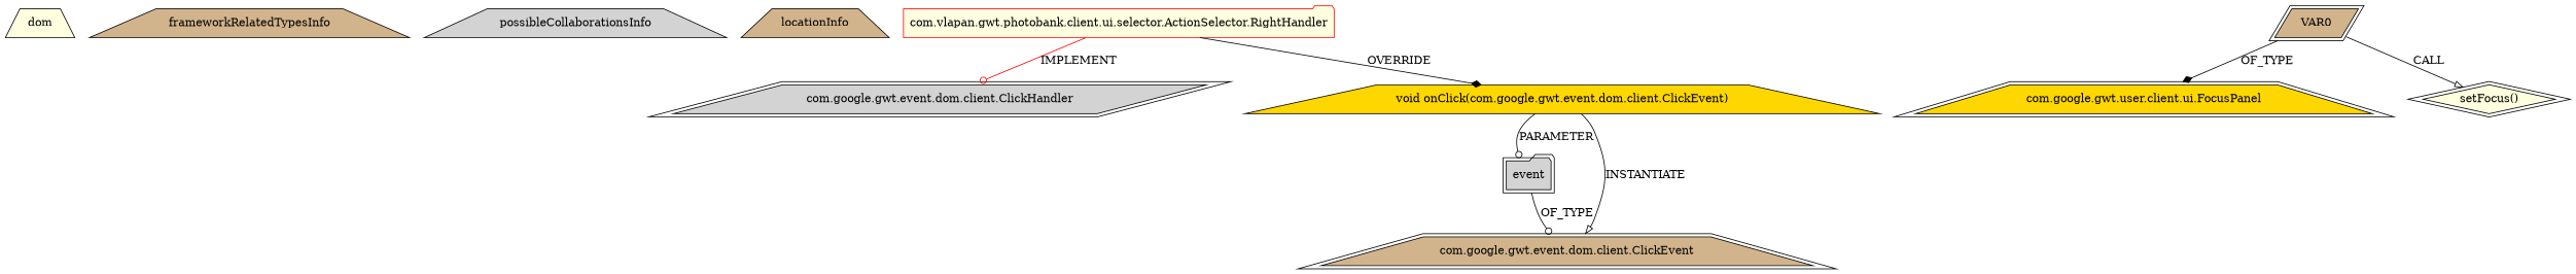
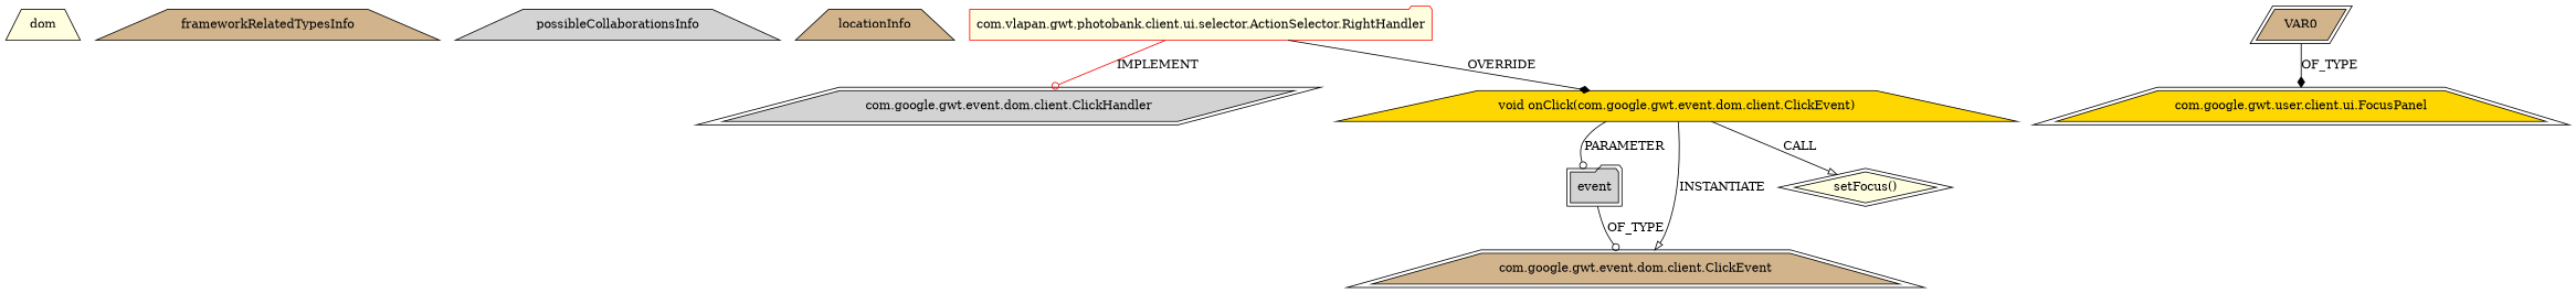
  digraph {
    node [fillcolor=tan shape=trapezium style=filled isFrameworkType=true]
    edge [arrowhead=odot]
    n1 [category=extension_graph fillcolor=lightyellow graphId=4635 isAnonymous=false label=dom possibleRelation=false isFrameworkType=""]
    frameworkRelatedTypesInfo [0="com.google.gwt.event.dom.client.ClickHandler" isFrameworkType=""]
    possibleCollaborationsInfo [fillcolor=lightgrey isFrameworkType=""]
    locationInfo [contextSignature=RightHandler filePath="/vlapan-PhotoBank/PhotoBank-master/src/com/vlapan/gwt/photobank/client/ui/selector/ActionSelector.java" graphId=4635 projectName="vlapan-PhotoBank" isFrameworkType=""]
    n5 [color=red fillcolor=lightyellow isFrameworkType=false label="com.vlapan.gwt.photobank.client.ui.selector.ActionSelector.RightHandler" shape=folder vertexType=ROOT_CLIENT_CLASS_DECLARATION]
    n6 [fillcolor=lightgrey label="com.google.gwt.event.dom.client.ClickHandler" peripheries=2 shape=parallelogram vertexType=FRAMEWORK_INTERFACE_TYPE]
    n7 [fillcolor=gold isFrameworkType=false label="void onClick(com.google.gwt.event.dom.client.ClickEvent)" vertexType=OVERRIDING_METHOD_DECLARATION]
    n8 [fillcolor=lightgrey label=event peripheries=2 shape=folder vertexType=PARAMETER_DECLARATION]
    n9 [label="com.google.gwt.event.dom.client.ClickEvent" peripheries=2 vertexType=FRAMEWORK_CLASS_TYPE]
    n10 [label=VAR0 peripheries=2 shape=parallelogram vertexType=VARIABLE_EXPRESION]
    n11 [fillcolor=gold label="com.google.gwt.user.client.ui.FocusPanel" peripheries=2 vertexType=FRAMEWORK_CLASS_TYPE]
    n12 [fillcolor=lightyellow label="setFocus()" peripheries=2 shape=diamond vertexType=INSIDE_CALL]
    n5 -> n6 [color=red label=IMPLEMENT]
    n5 -> n7 [arrowhead=diamond label=OVERRIDE]
    n7 -> n8 [label=PARAMETER]
    n7 -> n9 [arrowhead=onormal label=INSTANTIATE]
    n8 -> n9 [label=OF_TYPE]
    n10 -> n11 [arrowhead=diamond label=OF_TYPE]
-   n10 -> n12 [arrowhead=onormal label=CALL]
+   n7 -> n12 [arrowhead=onormal label=CALL]
  }
